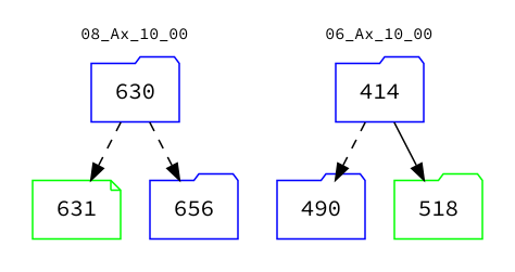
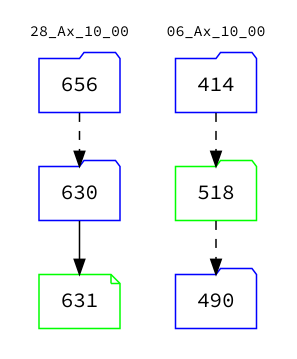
  digraph {
    fontname="Source Code Pro"
    node [color=blue fontname="Source Code Pro" shape=folder]
    edge [color=black fontname="Source Code Pro" style=solid]
    n1 [label=630]
    n2 [color=green label=631 shape=note]
    n3 [label=656]
    n4 [label=414]
    n5 [label=490]
    n6 [color=green label=518]
    subgraph cluster_1 {
      color=white
      fontsize=10
-     label="08_Ax_10_00"
+     label="28_Ax_10_00"
      n1
      n2
      n3
    }
    subgraph cluster_2 {
      color=white
      fontsize=10
      label="06_Ax_10_00"
      n4
      n5
      n6
    }
-   n1 -> n2 [style=dashed]
-   n1 -> n3 [style=dashed]
-   n4 -> n5 [style=dashed]
-   n4 -> n6
+   n1 -> n2
+   n3 -> n1 [style=dashed]
+   n6 -> n5 [style=dashed]
+   n4 -> n6 [style=dashed]
  }
